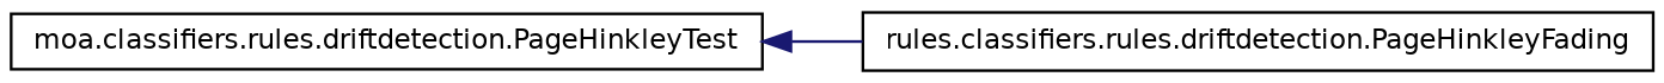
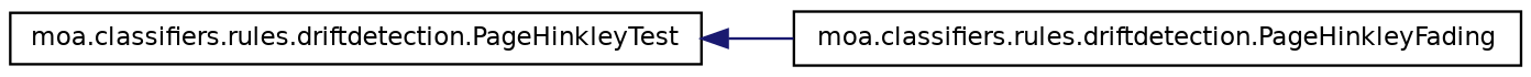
  digraph {
    rankdir=LR
    node [color=black fillcolor=white fontname=Helvetica fontsize=10 shape=record style=filled]
    n1 [height=0.2 label="moa.classifiers.rules.driftdetection.PageHinkleyTest" width=0.4]
-   n2 [height=0.2 label="rules.classifiers.rules.driftdetection.PageHinkleyFading" width=0.4]
+   n2 [height=0.2 label="moa.classifiers.rules.driftdetection.PageHinkleyFading" width=0.4]
    n1 -> n2 [color=midnightblue dir=back fontname=Helvetica fontsize=10 labelfontname=Helvetica labelfontsize=10 style=solid]
  }
